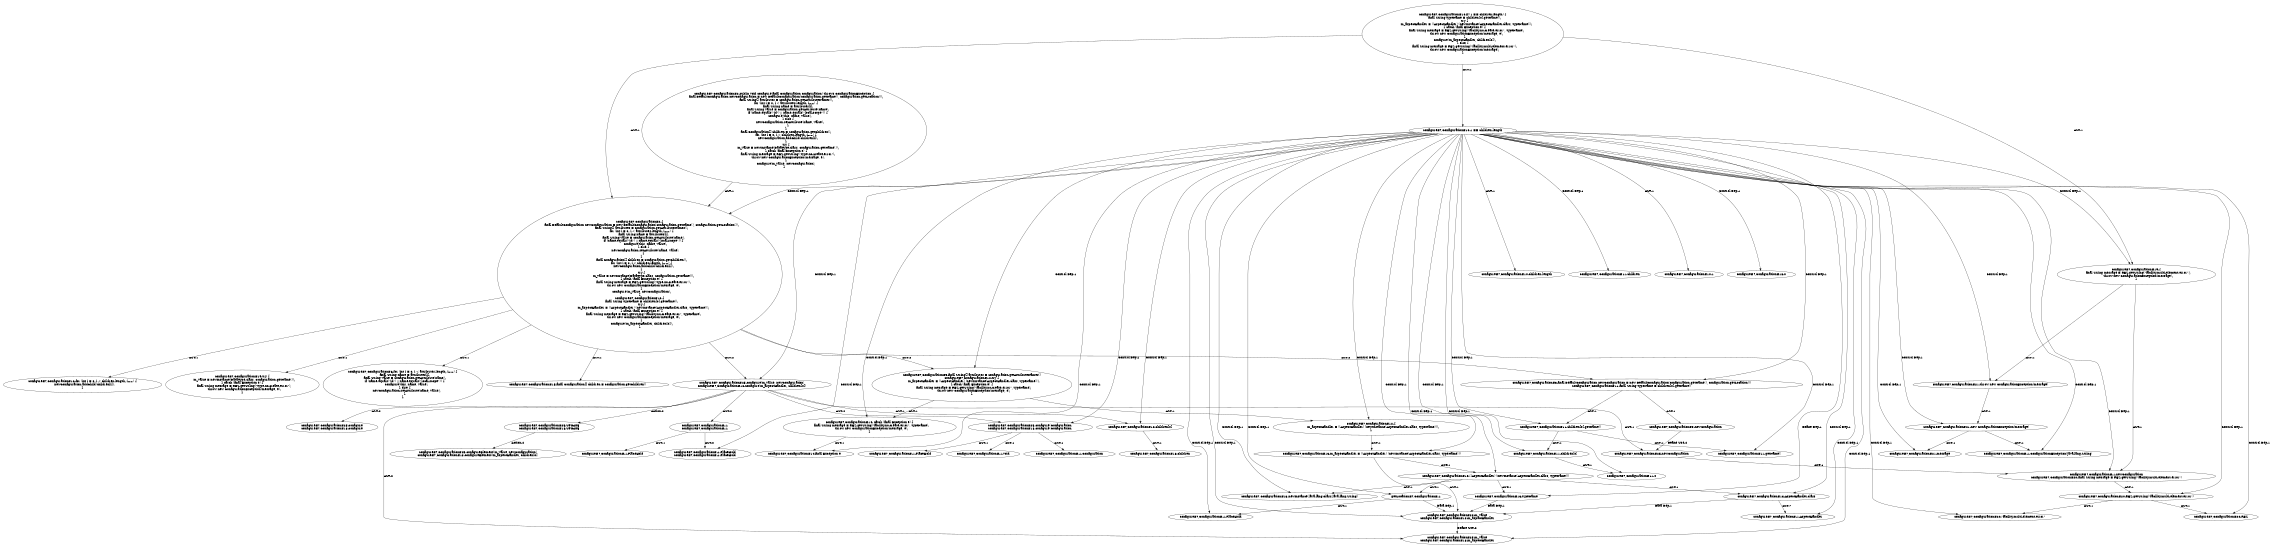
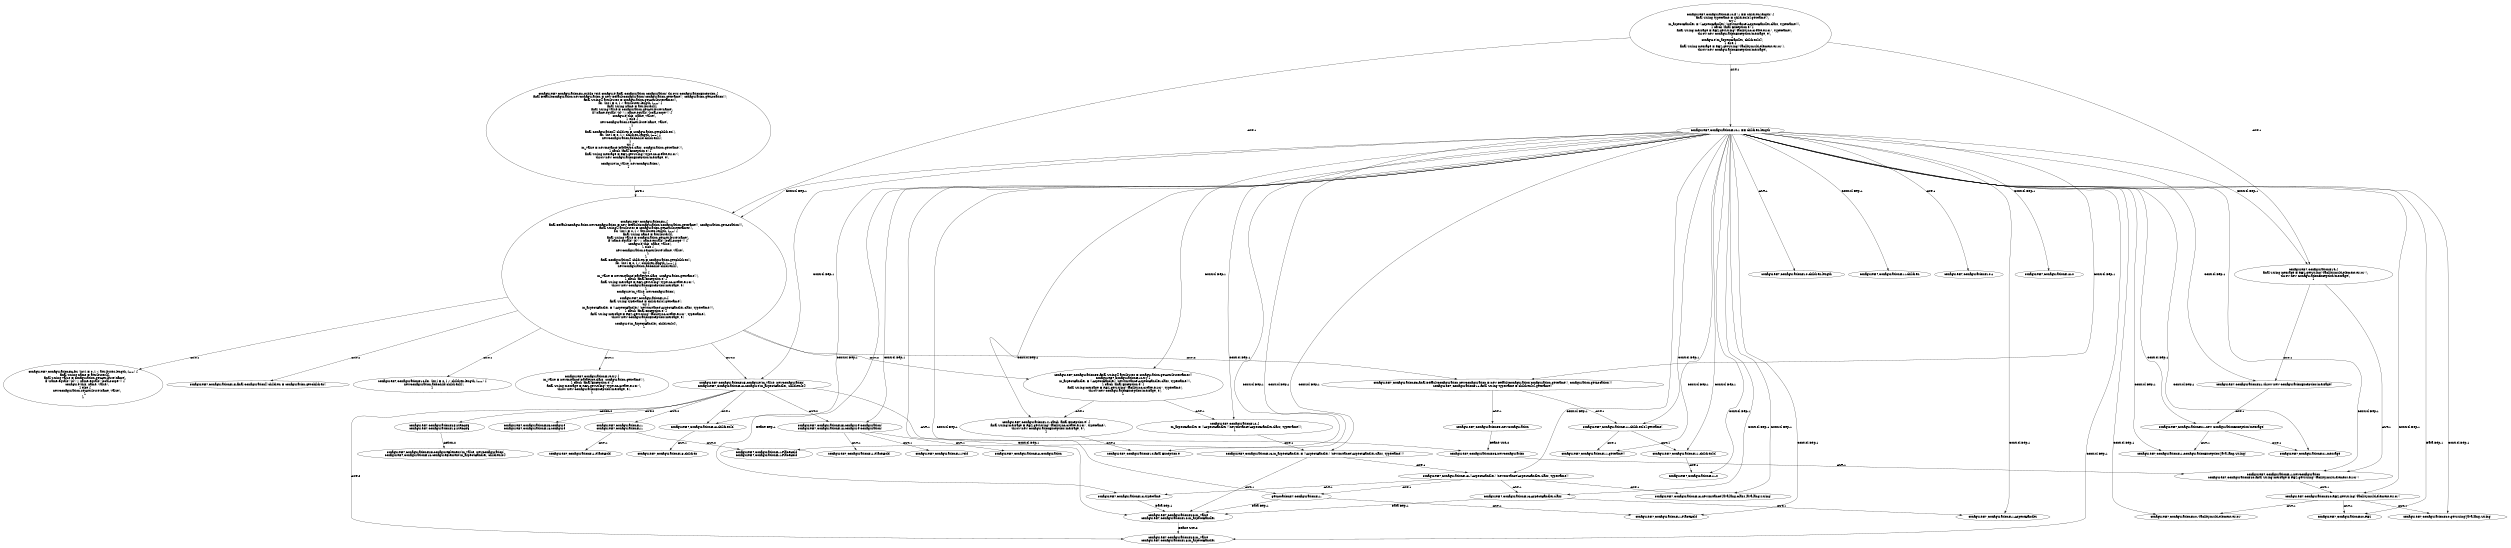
  digraph {
    node [shape=ellipse]
    n1 [label="configure#?,Configuration#25:UPDATE\nconfigure#?,Configuration#18:UPDATE"]
    n2 [label="configure#?,Configuration#25:configureElement(m_value, newConfiguration)\nconfigure#?,Configuration#18:configureElement(m_aspectHandler, children[0])"]
    n3 [label="configure#?,Configuration#25:configure(m_value, newConfiguration)\nconfigure#?,Configuration#18:configure(m_aspectHandler, children[0])"]
    n4 [label="configure#?,Configuration#25:configure\nconfigure#?,Configuration#18:configure"]
    n5 [label="configure#?,Configuration#-1:\nconfigure#?,Configuration#-1:"]
    n6 [label="configure#?,Configuration#25:configure(Configuration)\nconfigure#?,Configuration#18:configure(Configuration)"]
    n7 [label="configure#?,Configuration#25:m_value\nconfigure#?,Configuration#18:m_aspectHandler"]
    n8 [label="configure#?,Configuration#25:newConfiguration"]
    n9 [label="configure#?,Configuration#18:children[0]"]
    n10 [label="configure#?,Configuration#-1:PlaceHold"]
    n11 [label="configure#?,Configuration#-1:PlaceHold\nconfigure#?,Configuration#-1:PlaceHold"]
    n12 [label="configure#?,Configuration#-1:PlaceHold"]
    n13 [label="configure#?,Configuration#-1:void"]
-   n14 [label="configure#?,Configuration#-1:Configuration"]
+   n14 [label="configure#?,Configuration#-8:Configuration"]
    n15 [label="configure#?,Configuration#-1:newConfiguration\nconfigure#?,Configuration#20:final String message = REZ.getString(\"facility.multi-element.error\")"]
    n16 [label="configure#?,Configuration#18:children"]
    n17 [label="configure#?,Configuration#2:\{\n    final DefaultConfiguration newConfiguration = new DefaultConfiguration(configuration.getName(), configuration.getLocation());\n    final String[] attributes = configuration.getAttributeNames();\n    for (int i = 0; i < attributes.length; i++) \{\n        final String name = attributes[i];\n        final String value = configuration.getAttribute(name);\n        if (name.equals(\"id\") || name.equals(\"local-scope\")) \{\n            configure(this, name, value);\n        \} else \{\n            newConfiguration.setAttribute(name, value);\n        \}\n    \}\n    final Configuration[] children = configuration.getChildren();\n    for (int i = 0; i < children.length; i++) \{\n        newConfiguration.addChild(children[i]);\n    \}\n    try \{\n        m_value = newInstance(DataType.class, configuration.getName());\n    \} catch (final Exception e) \{\n        final String message = REZ.getString(\"type.no-create.error\");\n        throw new ConfigurationException(message, e);\n    \}\n    configure(m_value, newConfiguration);\n\}\nconfigure#?,Configuration#10:\{\n    final String typeName = children[0].getName();\n    try \{\n        m_aspectHandler = ((AspectHandler) (newInstance(AspectHandler.class, typeName)));\n    \} catch (final Exception e) \{\n        final String message = REZ.getString(\"facility.no-create.error\", typeName);\n        throw new ConfigurationException(message, e);\n    \}\n    configure(m_aspectHandler, children[0]);\n\}"]
    n18 [label="configure#?,Configuration#3:final DefaultConfiguration newConfiguration = new DefaultConfiguration(configuration.getName(), configuration.getLocation())\nconfigure#?,Configuration#11:final String typeName = children[0].getName()"]
    n19 [label="configure#?,Configuration#5:final String[] attributes = configuration.getAttributeNames()\nconfigure#?,Configuration#12:try \{\n    m_aspectHandler = ((AspectHandler) (newInstance(AspectHandler.class, typeName)));\n\} catch (final Exception e) \{\n    final String message = REZ.getString(\"facility.no-create.error\", typeName);\n    throw new ConfigurationException(message, e);\n\}"]
    n20 [label="configure#?,Configuration#6:for (int i = 0; i < attributes.length; i++) \{\n    final String name = attributes[i];\n    final String value = configuration.getAttribute(name);\n    if (name.equals(\"id\") || name.equals(\"local-scope\")) \{\n        configure(this, name, value);\n    \} else \{\n        newConfiguration.setAttribute(name, value);\n    \}\n\}"]
    n21 [label="configure#?,Configuration#15:final Configuration[] children = configuration.getChildren()"]
    n22 [label="configure#?,Configuration#16:for (int i = 0; i < children.length; i++) \{\n    newConfiguration.addChild(children[i]);\n\}"]
    n23 [label="configure#?,Configuration#19:try \{\n    m_value = newInstance(DataType.class, configuration.getName());\n\} catch (final Exception e) \{\n    final String message = REZ.getString(\"type.no-create.error\");\n    throw new ConfigurationException(message, e);\n\}"]
    n24 [label="configure#?,Configuration#3:newConfiguration"]
    n25 [label="configure#?,Configuration#11:children[0].getName()"]
    n26 [label="configure#?,Configuration#12:\{\n    m_aspectHandler = ((AspectHandler) (newInstance(AspectHandler.class, typeName)));\n\}"]
    n27 [label="configure#?,Configuration#14: catch (final Exception e) \{\n    final String message = REZ.getString(\"facility.no-create.error\", typeName);\n    throw new ConfigurationException(message, e);\n\}"]
    n28 [label="configure#?,Configuration#2:public void configure(final Configuration configuration) throws ConfigurationException \{\n    final DefaultConfiguration newConfiguration = new DefaultConfiguration(configuration.getName(), configuration.getLocation());\n    final String[] attributes = configuration.getAttributeNames();\n    for (int i = 0; i < attributes.length; i++) \{\n        final String name = attributes[i];\n        final String value = configuration.getAttribute(name);\n        if (name.equals(\"id\") || name.equals(\"local-scope\")) \{\n            configure(this, name, value);\n        \} else \{\n            newConfiguration.setAttribute(name, value);\n        \}\n    \}\n    final Configuration[] children = configuration.getChildren();\n    for (int i = 0; i < children.length; i++) \{\n        newConfiguration.addChild(children[i]);\n    \}\n    try \{\n        m_value = newInstance(DataType.class, configuration.getName());\n    \} catch (final Exception e) \{\n        final String message = REZ.getString(\"type.no-create.error\");\n        throw new ConfigurationException(message, e);\n    \}\n    configure(m_value, newConfiguration);\n\}"]
    n29 [label="configure#?,Configuration#11:getName()"]
    n30 [label="configure#?,Configuration#11:children[0]"]
    n31 [label="configure#?,Configuration#13:m_aspectHandler = ((AspectHandler) (newInstance(AspectHandler.class, typeName)))"]
    n32 [label="configure#?,Configuration#14:final Exception e"]
    n33 [label="configure#?,Configuration#20:m_value\nconfigure#?,Configuration#13:m_aspectHandler"]
    n34 [label="configure#?,Configuration#20:REZ.getString(\"facility.multi-element.error\")"]
    n35 [label="configure#?,Configuration#20:\"facility.multi-element.error\""]
+   n36 [label="configure#?,Configuration#20:getString(java.lang.String)"]
    n37 [label="configure#?,Configuration#20:REZ"]
    n38 [label="configure#?,Configuration#10:children.length"]
    n39 [label="configure#?,Configuration#-1:AspectHandler"]
    n40 [label="configure#?,Configuration#11:0"]
    n41 [label="configure#?,Configuration#11:children"]
    n42 [label="configure#?,Configuration#-1:PlaceHold"]
    n43 [label="configure#?,Configuration#13:AspectHandler.class"]
    n44 [label="configure#?,Configuration#21:throw new ConfigurationException(message)"]
    n45 [label="configure#?,Configuration#21:new ConfigurationException(message)"]
    n46 [label="configure#?,Configuration#21:message"]
    n47 [label="configure#?,Configuration#-1:ConfigurationException(java.lang.String)"]
    n48 [label="configure#?,Configuration#13:((AspectHandler) (newInstance(AspectHandler.class, typeName)))"]
    n49 [label="configure#?,Configuration#13:typeName"]
    n50 [label="configure#?,Configuration#13:newInstance(java.lang.Class,java.lang.String)"]
    n51 [label="getLocation#?,Configuration#-1:"]
    n52 [label="configure#?,Configuration#10:if (1 == children.length) \{\n    final String typeName = children[0].getName();\n    try \{\n        m_aspectHandler = ((AspectHandler) (newInstance(AspectHandler.class, typeName)));\n    \} catch (final Exception e) \{\n        final String message = REZ.getString(\"facility.no-create.error\", typeName);\n        throw new ConfigurationException(message, e);\n    \}\n    configure(m_aspectHandler, children[0]);\n\} else \{\n    final String message = REZ.getString(\"facility.multi-element.error\");\n    throw new ConfigurationException(message);\n\}"]
    n53 [label="configure#?,Configuration#10:1 == children.length"]
    n54 [label="configure#?,Configuration#19:\{\n    final String message = REZ.getString(\"facility.multi-element.error\");\n    throw new ConfigurationException(message);\n\}"]
    n55 [label="configure#?,Configuration#10:1"]
    n56 [label="configure#?,Configuration#18:0"]
    n1 -> n2 [label="Action:2"]
    n3 -> n1 [label="Action:2"]
    n3 -> n4 [label="AST:2"]
    n3 -> n5 [label="AST:2"]
    n3 -> n6 [label="AST:2"]
    n3 -> n7 [label="AST:2"]
    n3 -> n8 [label="AST:1"]
    n3 -> n9 [label="AST:1"]
    n5 -> n10 [label="AST:1"]
    n5 -> n11 [label="AST:2"]
    n6 -> n12 [label="AST:1"]
    n6 -> n13 [label="AST:1"]
    n6 -> n14 [label="AST:1"]
    n8 -> n15 [label="AST:1"]
    n9 -> n16 [label="AST:1"]
    n15 -> n34 [label="AST:1"]
    n17 -> n3 [label="AST:2"]
    n17 -> n18 [label="AST:2"]
    n17 -> n19 [label="AST:2"]
    n17 -> n20 [label="AST:1"]
    n17 -> n21 [label="AST:1"]
    n17 -> n22 [label="AST:1"]
    n17 -> n23 [label="AST:1"]
    n18 -> n24 [label="AST:1"]
    n18 -> n25 [label="AST:1"]
    n19 -> n26 [label="AST:1"]
    n19 -> n27 [label="AST:1"]
    n24 -> n8 [label="Define Use:2"]
    n25 -> n29 [label="AST:1"]
    n25 -> n30 [label="AST:1"]
    n26 -> n31 [label="AST:1"]
    n27 -> n32 [label="AST:1"]
    n28 -> n17 [label="AST:1"]
    n30 -> n40 [label="AST:1"]
    n31 -> n33 [label="AST:1"]
    n31 -> n48 [label="AST:1"]
    n33 -> n7 [label="Define Use:2"]
    n34 -> n35 [label="AST:1"]
+   n34 -> n36 [label="AST:1"]
    n34 -> n37 [label="AST:1"]
    n43 -> n33 [label="Data Dep:1"]
-   n43 -> n39 [label="AST:7"]
+   n43 -> n39 [label="AST:1"]
    n44 -> n45 [label="AST:1"]
    n45 -> n46 [label="AST:1"]
    n45 -> n47 [label="AST:1"]
    n48 -> n43 [label="AST:1"]
    n48 -> n49 [label="AST:1"]
    n48 -> n50 [label="AST:1"]
    n48 -> n51 [label="AST:1"]
    n49 -> n33 [label="Data Dep:1"]
    n51 -> n33 [label="Data Dep:1"]
    n51 -> n42 [label="AST:1"]
    n52 -> n17 [label="AST:1"]
    n52 -> n53 [label="AST:1"]
    n52 -> n54 [label="AST:1"]
    n53 -> n3 [label="Control Dep:1"]
    n53 -> n6 [label="Control Dep:1"]
    n53 -> n7 [label="Control Dep:1"]
    n53 -> n9 [label="Control Dep:1"]
    n53 -> n11 [label="Control Dep:1"]
    n53 -> n15 [label="Control Dep:1"]
    n53 -> n17 [label="Control Dep:1"]
    n53 -> n18 [label="Control Dep:1"]
    n53 -> n19 [label="Control Dep:1"]
    n53 -> n25 [label="Control Dep:1"]
    n53 -> n26 [label="Control Dep:1"]
    n53 -> n27 [label="Control Dep:1"]
    n53 -> n29 [label="Control Dep:1"]
    n53 -> n30 [label="Control Dep:1"]
    n53 -> n31 [label="Control Dep:1"]
    n53 -> n32 [label="Control Dep:1"]
    n53 -> n33 [label="Control Dep:1"]
    n53 -> n34 [label="Control Dep:1"]
    n53 -> n35 [label="Control Dep:1"]
-   n53 -> n37 [label="Control Dep:1"]
+   n53 -> n36 [label="Control Dep:1"]
+   n53 -> n37 [label="Data Dep:1"]
    n53 -> n38 [label="AST:1"]
    n53 -> n39 [label="Control Dep:1"]
    n53 -> n40 [label="Control Dep:1"]
    n53 -> n41 [label="Control Dep:1"]
    n53 -> n42 [label="Control Dep:1"]
    n53 -> n43 [label="Control Dep:1"]
    n53 -> n44 [label="Control Dep:1"]
    n53 -> n45 [label="Control Dep:1"]
    n53 -> n46 [label="Control Dep:1"]
    n53 -> n47 [label="Control Dep:1"]
    n53 -> n48 [label="Control Dep:1"]
    n53 -> n49 [label="Define Dep:1"]
    n53 -> n50 [label="Control Dep:1"]
    n53 -> n51 [label="Control Dep:1"]
    n53 -> n54 [label="Control Dep:1"]
    n53 -> n55 [label="AST:1"]
    n53 -> n56 [label="Control Dep:1"]
    n54 -> n15 [label="AST:1"]
    n54 -> n44 [label="AST:1"]
  }
